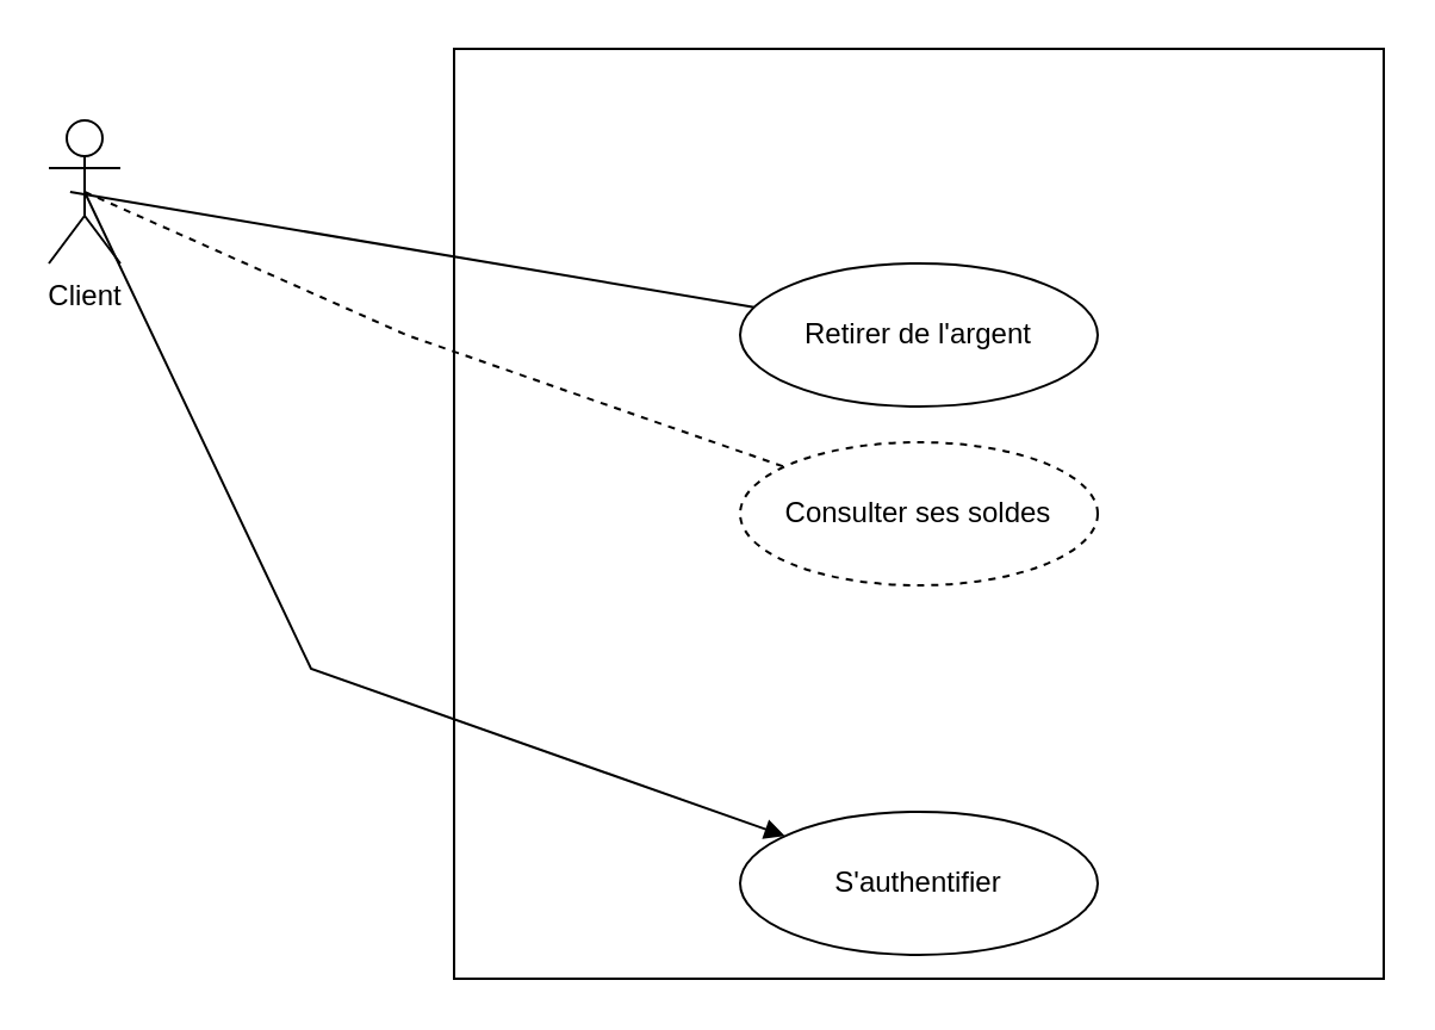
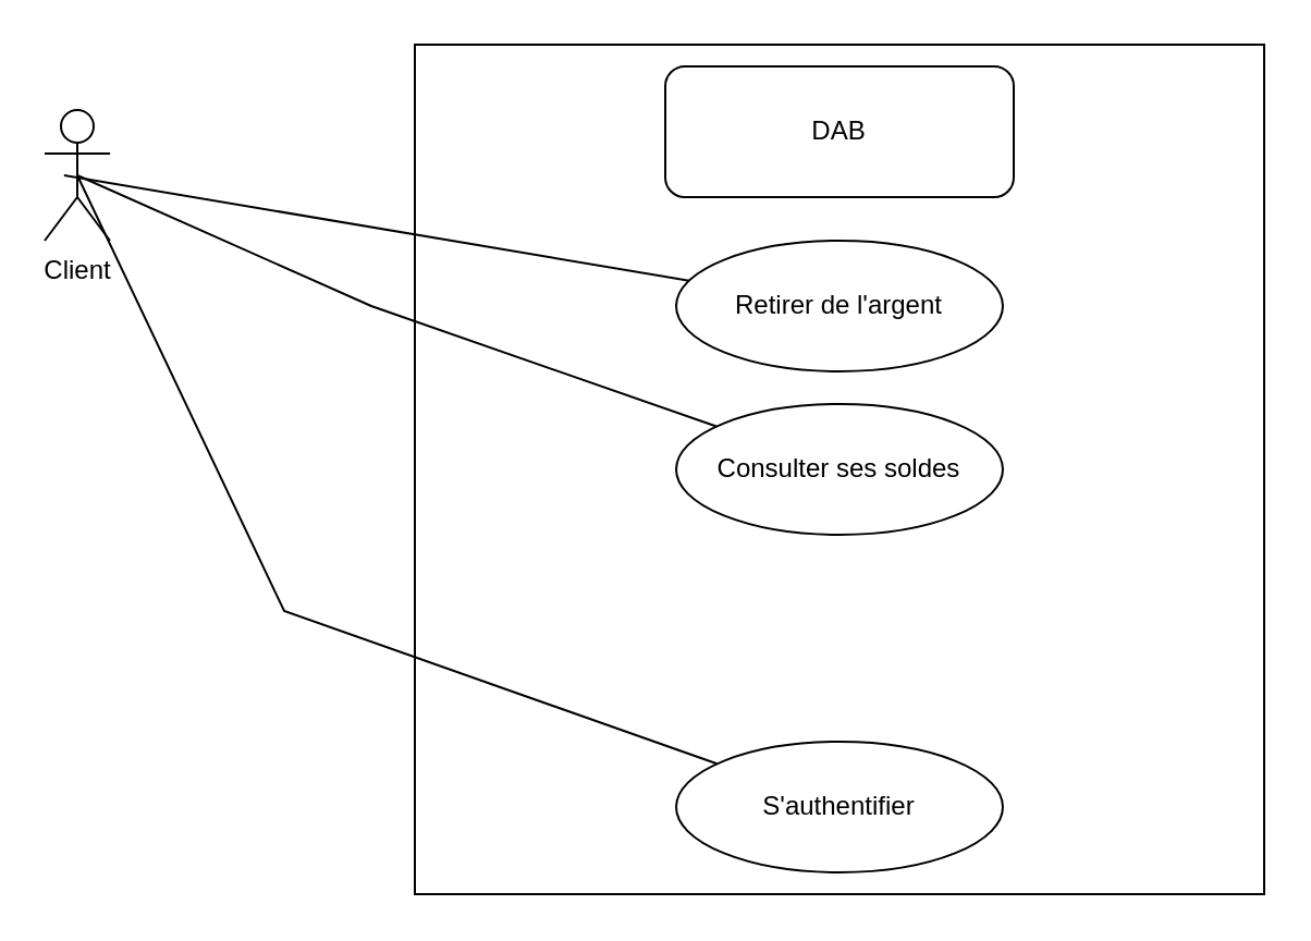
  <mxCell id="0" />
  <mxCell id="1" parent="0" />
  <mxCell id="2" value="" style="whiteSpace=wrap;html=1;aspect=fixed;" vertex="1" parent="1"><mxGeometry x="190" y="20" width="390" height="390" as="geometry" /></mxCell>
+ <mxCell id="3" value="DAB" style="rounded=1;whiteSpace=wrap;html=1;" vertex="1" parent="1"><mxGeometry x="305" y="30" width="160" height="60" as="geometry" /></mxCell>
  <mxCell id="4" value="Client" style="shape=umlActor;verticalLabelPosition=bottom;verticalAlign=top;html=1;outlineConnect=0;" vertex="1" parent="1"><mxGeometry x="20" y="50" width="30" height="60" as="geometry" /></mxCell>
  <mxCell id="5" value="Retirer de l'argent" style="ellipse;whiteSpace=wrap;html=1;" vertex="1" parent="1"><mxGeometry x="310" y="110" width="150" height="60" as="geometry" /></mxCell>
- <mxCell id="6" value="Consulter ses soldes" style="ellipse;whiteSpace=wrap;html=1;dashed=1;" vertex="1" parent="1"><mxGeometry x="310" y="185" width="150" height="60" as="geometry" /></mxCell>
+ <mxCell id="6" value="Consulter ses soldes" style="ellipse;whiteSpace=wrap;html=1;" vertex="1" parent="1"><mxGeometry x="310" y="185" width="150" height="60" as="geometry" /></mxCell>
  <mxCell id="7" value="S'authentifier" style="ellipse;whiteSpace=wrap;html=1;" vertex="1" parent="1"><mxGeometry x="310" y="340" width="150" height="60" as="geometry" /></mxCell>
  <mxCell id="8" value="" style="endArrow=none;html=1;rounded=0;exitX=0.5;exitY=0.5;exitDx=0;exitDy=0;exitPerimeter=0;" edge="1" parent="1" target="5"><mxGeometry width="50" height="50" relative="1" as="geometry"><mxPoint x="28.94" y="80" as="sourcePoint" /><mxPoint x="310.004" y="128.182" as="targetPoint" /></mxGeometry></mxCell>
- <mxCell id="9" value="" style="endArrow=none;html=1;rounded=0;exitX=0.5;exitY=0.5;exitDx=0;exitDy=0;exitPerimeter=0;dashed=1;" edge="1" parent="1" source="4" target="6"><mxGeometry width="50" height="50" relative="1" as="geometry"><mxPoint x="360" y="250" as="sourcePoint" /><mxPoint x="410" y="200" as="targetPoint" /><Array as="points"><mxPoint x="170" y="140" /></Array></mxGeometry></mxCell>
- <mxCell id="10" value="" style="endArrow=block;html=1;rounded=0;exitX=0.5;exitY=0.5;exitDx=0;exitDy=0;exitPerimeter=0;" edge="1" parent="1" source="4" target="7"><mxGeometry width="50" height="50" relative="1" as="geometry"><mxPoint x="360" y="250" as="sourcePoint" /><mxPoint x="410" y="200" as="targetPoint" /><Array as="points"><mxPoint x="130" y="280" /></Array></mxGeometry></mxCell>
+ <mxCell id="9" value="" style="endArrow=none;html=1;rounded=0;exitX=0.5;exitY=0.5;exitDx=0;exitDy=0;exitPerimeter=0;" edge="1" parent="1" source="4" target="6"><mxGeometry width="50" height="50" relative="1" as="geometry"><mxPoint x="360" y="250" as="sourcePoint" /><mxPoint x="410" y="200" as="targetPoint" /><Array as="points"><mxPoint x="170" y="140" /></Array></mxGeometry></mxCell>
+ <mxCell id="10" value="" style="endArrow=none;html=1;rounded=0;exitX=0.5;exitY=0.5;exitDx=0;exitDy=0;exitPerimeter=0;" edge="1" parent="1" source="4" target="7"><mxGeometry width="50" height="50" relative="1" as="geometry"><mxPoint x="360" y="250" as="sourcePoint" /><mxPoint x="410" y="200" as="targetPoint" /><Array as="points"><mxPoint x="130" y="280" /></Array></mxGeometry></mxCell>
